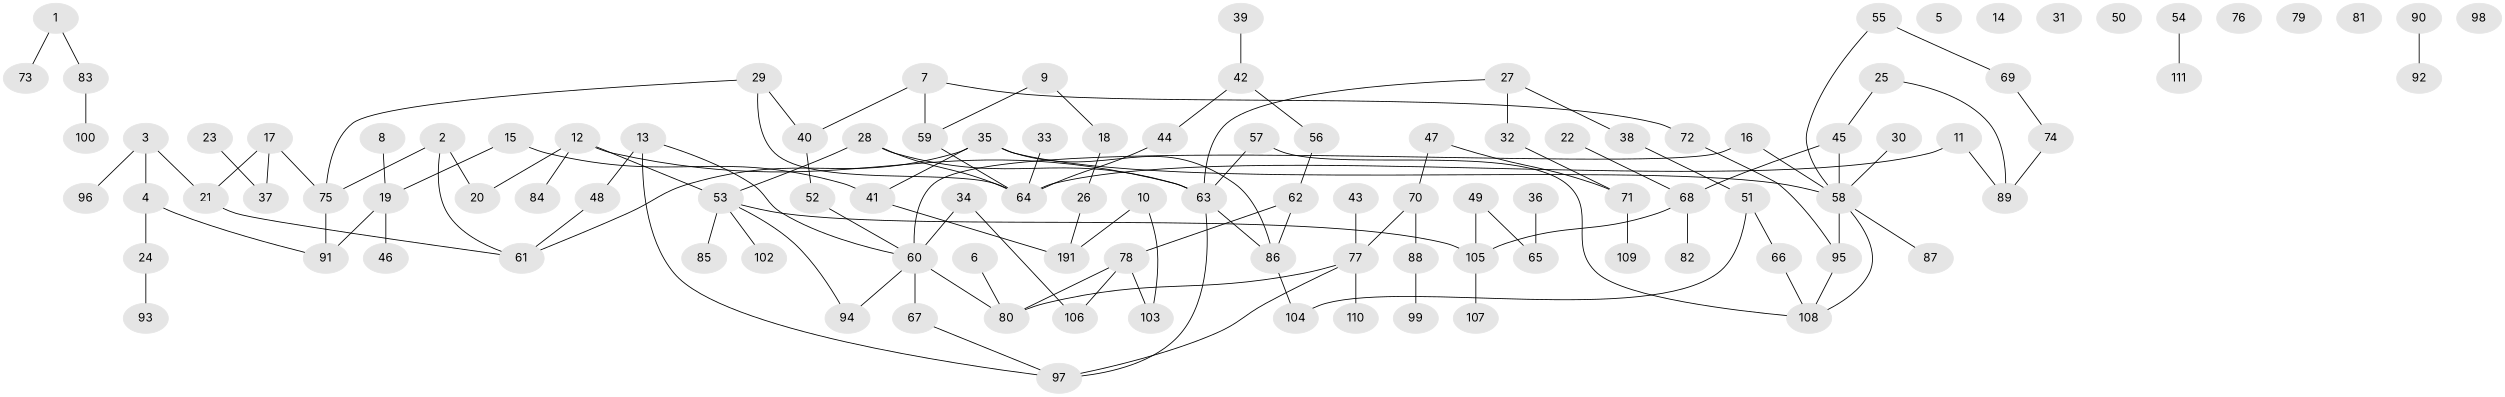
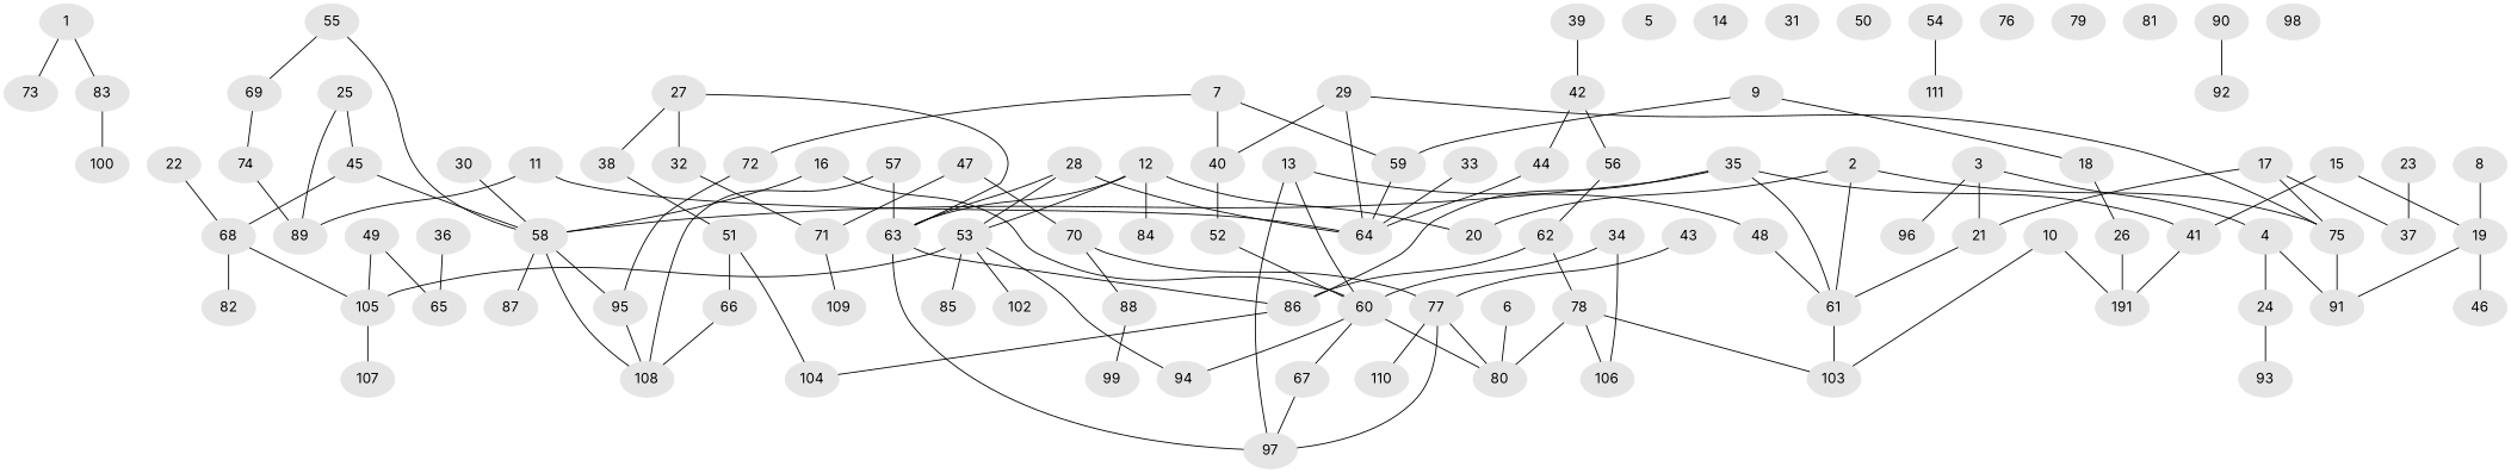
  graph {
    fontname=Inter
    node [color=gray90 fontname=Inter style=filled]
    edge [fontname=Inter]
    1
    73
    83
    100
    2
    20
    61
    75
    103
    91
    3
    4
    21
    96
    24
    93
    5
    6
    80
    7
    40
    59
    72
    52
    64
    95
    8
    19
    46
    9
    18
    26
    n33 [label=191]
    10
    11
    89
    12
    53
    63
    84
    105
    85
    94
    102
    97
    86
    13
    48
    60
    67
    14
    15
    41
    16
    58
    108
    87
    17
    37
    22
    68
    82
    23
    25
    45
    27
    32
    38
    71
    51
    28
    29
    30
    31
    109
    33
    34
    106
    35
    104
    36
    65
    66
    39
    42
    44
    56
    62
    43
    77
    110
    47
    70
    88
    49
    107
    50
    54
    111
    55
    69
    74
    78
    57
    99
    76
    79
    81
    90
    92
    98
    1 -- 73
    1 -- 83
    83 -- 100
    2 -- 20
    2 -- 61
    2 -- 75
+   61 -- 103
    75 -- 91
    3 -- 4
    3 -- 21
    3 -- 96
    4 -- 91
    4 -- 24
    21 -- 61
    24 -- 93
    6 -- 80
    7 -- 40
    7 -- 59
    7 -- 72
    40 -- 52
    59 -- 64
    72 -- 95
    52 -- 60
    95 -- 108
    8 -- 19
    19 -- 91
    19 -- 46
    9 -- 59
    9 -- 18
    18 -- 26
    26 -- n33
    10 -- 103
    10 -- n33
    11 -- 64
    11 -- 89
    12 -- 20
    12 -- 53
    12 -- 63
    12 -- 84
    53 -- 105
    53 -- 85
    53 -- 94
    53 -- 102
    63 -- 97
    63 -- 86
    105 -- 107
    86 -- 104
    13 -- 97
    13 -- 48
    13 -- 60
    48 -- 61
    60 -- 80
    60 -- 94
    60 -- 67
    67 -- 97
    15 -- 19
    15 -- 41
    41 -- n33
    16 -- 60
    16 -- 58
    58 -- 95
    58 -- 108
    58 -- 87
    17 -- 75
    17 -- 21
    17 -- 37
    22 -- 68
    68 -- 105
    68 -- 82
    23 -- 37
    25 -- 89
    25 -- 45
    45 -- 58
    45 -- 68
    27 -- 63
    27 -- 32
    27 -- 38
    32 -- 71
    38 -- 51
    71 -- 109
    51 -- 104
    51 -- 66
    28 -- 64
    28 -- 53
    28 -- 63
    29 -- 75
    29 -- 40
    29 -- 64
    30 -- 58
    33 -- 64
    34 -- 60
    34 -- 106
    35 -- 61
    35 -- 86
    35 -- 41
    35 -- 58
    36 -- 65
    66 -- 108
    39 -- 42
    42 -- 44
    42 -- 56
    44 -- 64
    56 -- 62
    62 -- 86
    62 -- 78
    43 -- 77
    77 -- 80
    77 -- 97
    77 -- 110
    47 -- 71
    47 -- 70
    70 -- 77
    70 -- 88
    88 -- 99
    49 -- 105
    49 -- 65
    54 -- 111
    55 -- 58
    55 -- 69
    69 -- 74
    74 -- 89
    78 -- 103
    78 -- 80
    78 -- 106
    57 -- 63
    57 -- 108
    90 -- 92
  }
